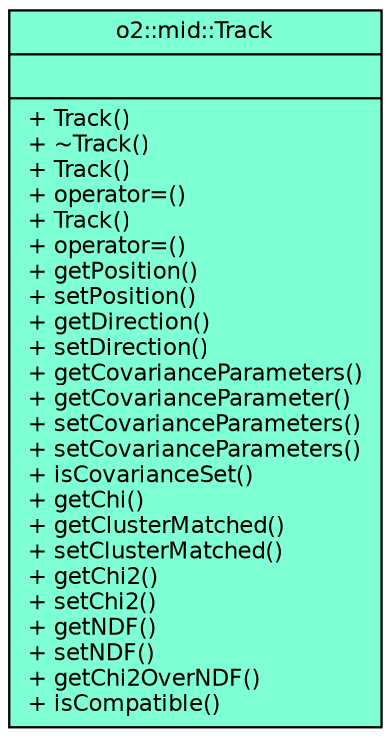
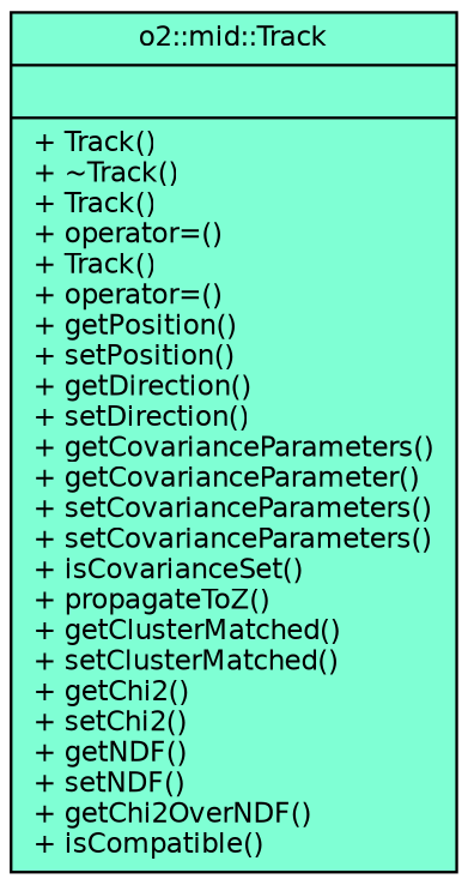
  digraph {
-   n1 [color=black fillcolor=aquamarine fontcolor=black fontname=Helvetica fontsize=10 height=0.2 label="{o2::mid::Track\n||+ Track()\l+ ~Track()\l+ Track()\l+ operator=()\l+ Track()\l+ operator=()\l+ getPosition()\l+ setPosition()\l+ getDirection()\l+ setDirection()\l+ getCovarianceParameters()\l+ getCovarianceParameter()\l+ setCovarianceParameters()\l+ setCovarianceParameters()\l+ isCovarianceSet()\l+ getChi()\l+ getClusterMatched()\l+ setClusterMatched()\l+ getChi2()\l+ setChi2()\l+ getNDF()\l+ setNDF()\l+ getChi2OverNDF()\l+ isCompatible()\l}" shape=record style=filled width=0.4]
+   n1 [color=black fillcolor=aquamarine fontcolor=black fontname=Helvetica fontsize=10 height=0.2 label="{o2::mid::Track\n||+ Track()\l+ ~Track()\l+ Track()\l+ operator=()\l+ Track()\l+ operator=()\l+ getPosition()\l+ setPosition()\l+ getDirection()\l+ setDirection()\l+ getCovarianceParameters()\l+ getCovarianceParameter()\l+ setCovarianceParameters()\l+ setCovarianceParameters()\l+ isCovarianceSet()\l+ propagateToZ()\l+ getClusterMatched()\l+ setClusterMatched()\l+ getChi2()\l+ setChi2()\l+ getNDF()\l+ setNDF()\l+ getChi2OverNDF()\l+ isCompatible()\l}" shape=record style=filled width=0.4]
  }
